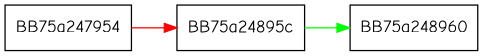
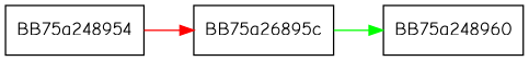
  digraph {
    fontname="Comic Neue"
    rankdir=LR
    splines=ortho
    node [fontname="Comic Neue" shape=box]
    edge [fontname="Comic Neue"]
-   BB75a248954 [label=BB75a247954]
-   BB75a24895c
+   BB75a248954
+   BB75a24895c [label=BB75a26895c]
    BB75a248960
    BB75a248954 -> BB75a24895c [color=red]
    BB75a24895c -> BB75a248960 [color=green]
  }
